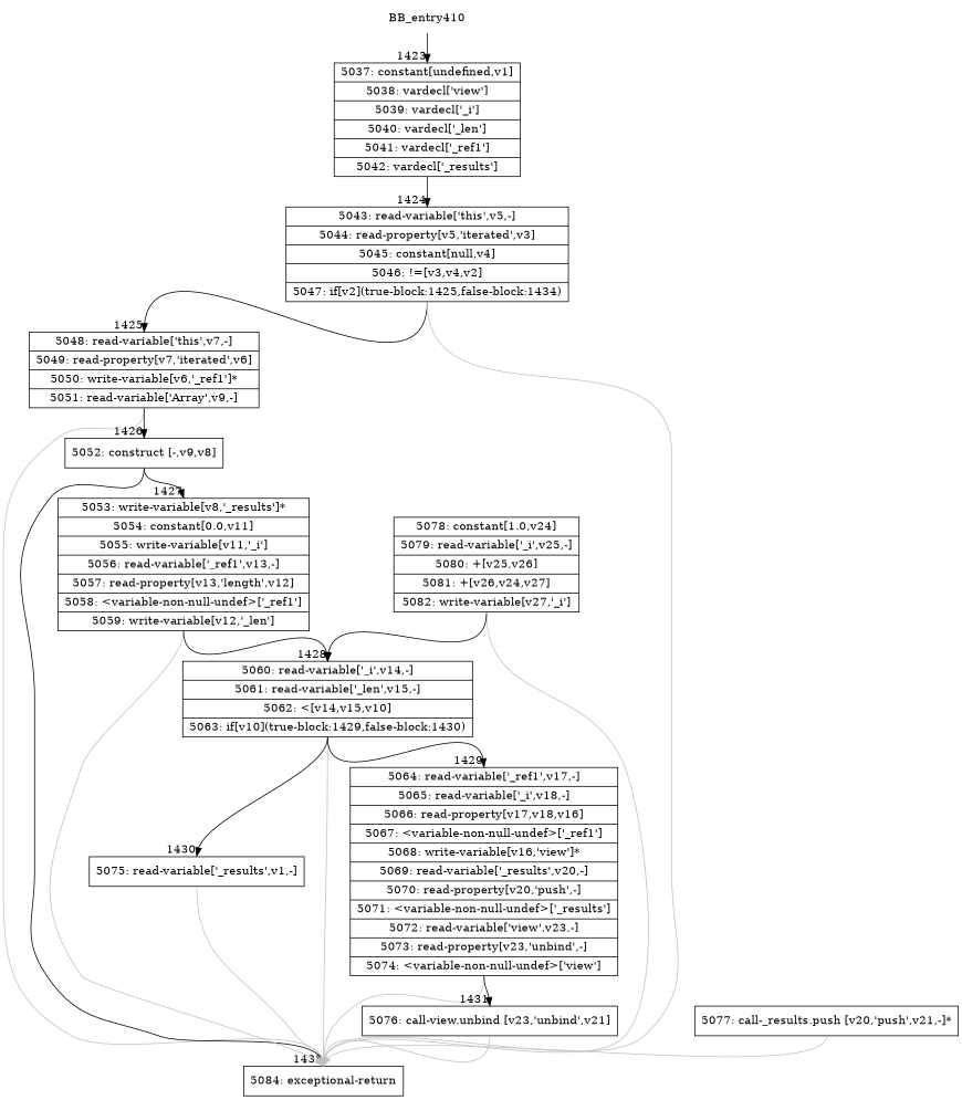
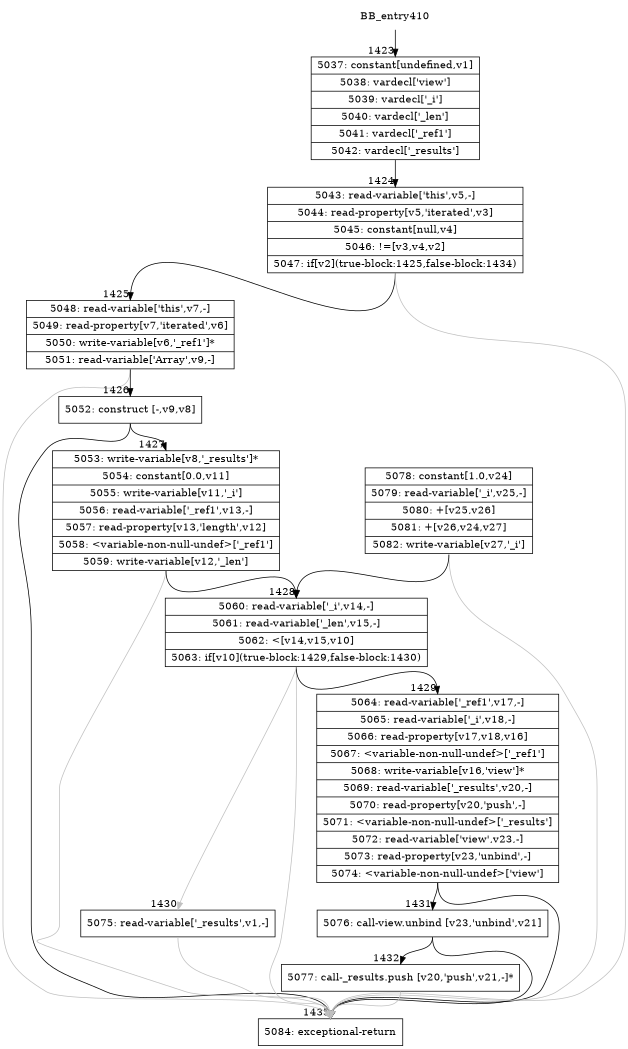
  digraph {
    rankdir=TD
    node [shape=record]
    edge [headport=n tailport=s]
    n1 [label=BB_entry410 shape=none]
    n2 [label="{5037: constant[undefined,v1]|5038: vardecl['view']|5039: vardecl['_i']|5040: vardecl['_len']|5041: vardecl['_ref1']|5042: vardecl['_results']}"]
    n3 [label="{5043: read-variable['this',v5,-]|5044: read-property[v5,'iterated',v3]|5045: constant[null,v4]|5046: !=[v3,v4,v2]|5047: if[v2](true-block:1425,false-block:1434)}"]
    n4 [label="{5048: read-variable['this',v7,-]|5049: read-property[v7,'iterated',v6]|5050: write-variable[v6,'_ref1']*|5051: read-variable['Array',v9,-]}"]
    n5 [label="{5084: exceptional-return}"]
    n6 [label="{5052: construct [-,v9,v8]}"]
    n7 [label="{5053: write-variable[v8,'_results']*|5054: constant[0.0,v11]|5055: write-variable[v11,'_i']|5056: read-variable['_ref1',v13,-]|5057: read-property[v13,'length',v12]|5058: \<variable-non-null-undef\>['_ref1']|5059: write-variable[v12,'_len']}"]
    n8 [label="{5060: read-variable['_i',v14,-]|5061: read-variable['_len',v15,-]|5062: \<[v14,v15,v10]|5063: if[v10](true-block:1429,false-block:1430)}"]
    n9 [label="{5064: read-variable['_ref1',v17,-]|5065: read-variable['_i',v18,-]|5066: read-property[v17,v18,v16]|5067: \<variable-non-null-undef\>['_ref1']|5068: write-variable[v16,'view']*|5069: read-variable['_results',v20,-]|5070: read-property[v20,'push',-]|5071: \<variable-non-null-undef\>['_results']|5072: read-variable['view',v23,-]|5073: read-property[v23,'unbind',-]|5074: \<variable-non-null-undef\>['view']}"]
    n10 [label="{5075: read-variable['_results',v1,-]}"]
    n11 [label="{5076: call-view.unbind [v23,'unbind',v21]}"]
    n12 [label="{5077: call-_results.push [v20,'push',v21,-]*}"]
    n13 [label="{5078: constant[1.0,v24]|5079: read-variable['_i',v25,-]|5080: +[v25,v26]|5081: +[v26,v24,v27]|5082: write-variable[v27,'_i']}"]
    n1 -> n2 [headlabel="    1423"]
    n2 -> n3 [headlabel="      1424"]
    n3 -> n4 [headlabel="      1425"]
    n3 -> n5 [color=gray headlabel="      1435"]
    n4 -> n5 [color=gray]
    n4 -> n6 [headlabel="      1426"]
    n6 -> n5 [color=black]
    n6 -> n7 [headlabel="      1427"]
    n7 -> n5 [color=gray]
    n7 -> n8 [headlabel="      1428"]
    n8 -> n5 [color=gray]
    n8 -> n9 [headlabel="      1429"]
-   n8 -> n10 [headlabel="      1430"]
-   n9 -> n5 [color=gray]
+   n8 -> n10 [headlabel="      1430" color=gray]
+   n9 -> n5 [color=black]
    n9 -> n11 [headlabel="      1431"]
    n10 -> n5 [color=gray]
-   n11 -> n5 [color=gray]
+   n11 -> n5 [color=black]
+   n11 -> n12 [headlabel="      1432"]
    n12 -> n5 [color=gray]
    n13 -> n5 [color=gray]
    n13 -> n8
  }
